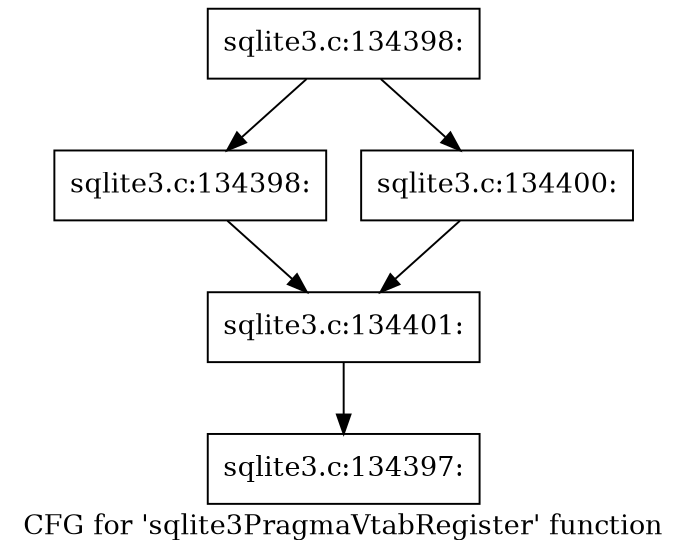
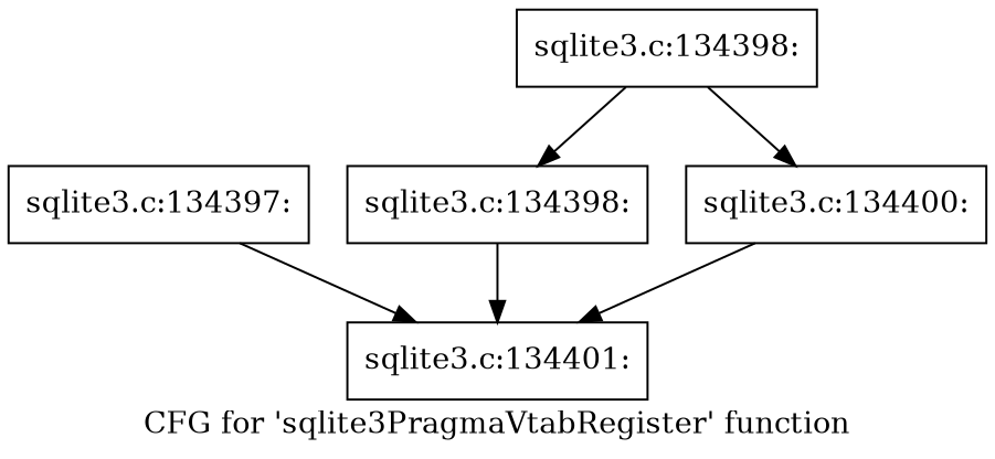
  digraph {
    label="CFG for 'sqlite3PragmaVtabRegister' function"
    node [shape=record]
    n1 [label="{sqlite3.c:134397:}"]
    n2 [label="{sqlite3.c:134401:}"]
    n3 [label="{sqlite3.c:134398:}"]
    n4 [label="{sqlite3.c:134398:}"]
    n5 [label="{sqlite3.c:134400:}"]
-   n2 -> n1
+   n1 -> n2
    n3 -> n4
    n3 -> n5
    n4 -> n2
    n5 -> n2
  }
